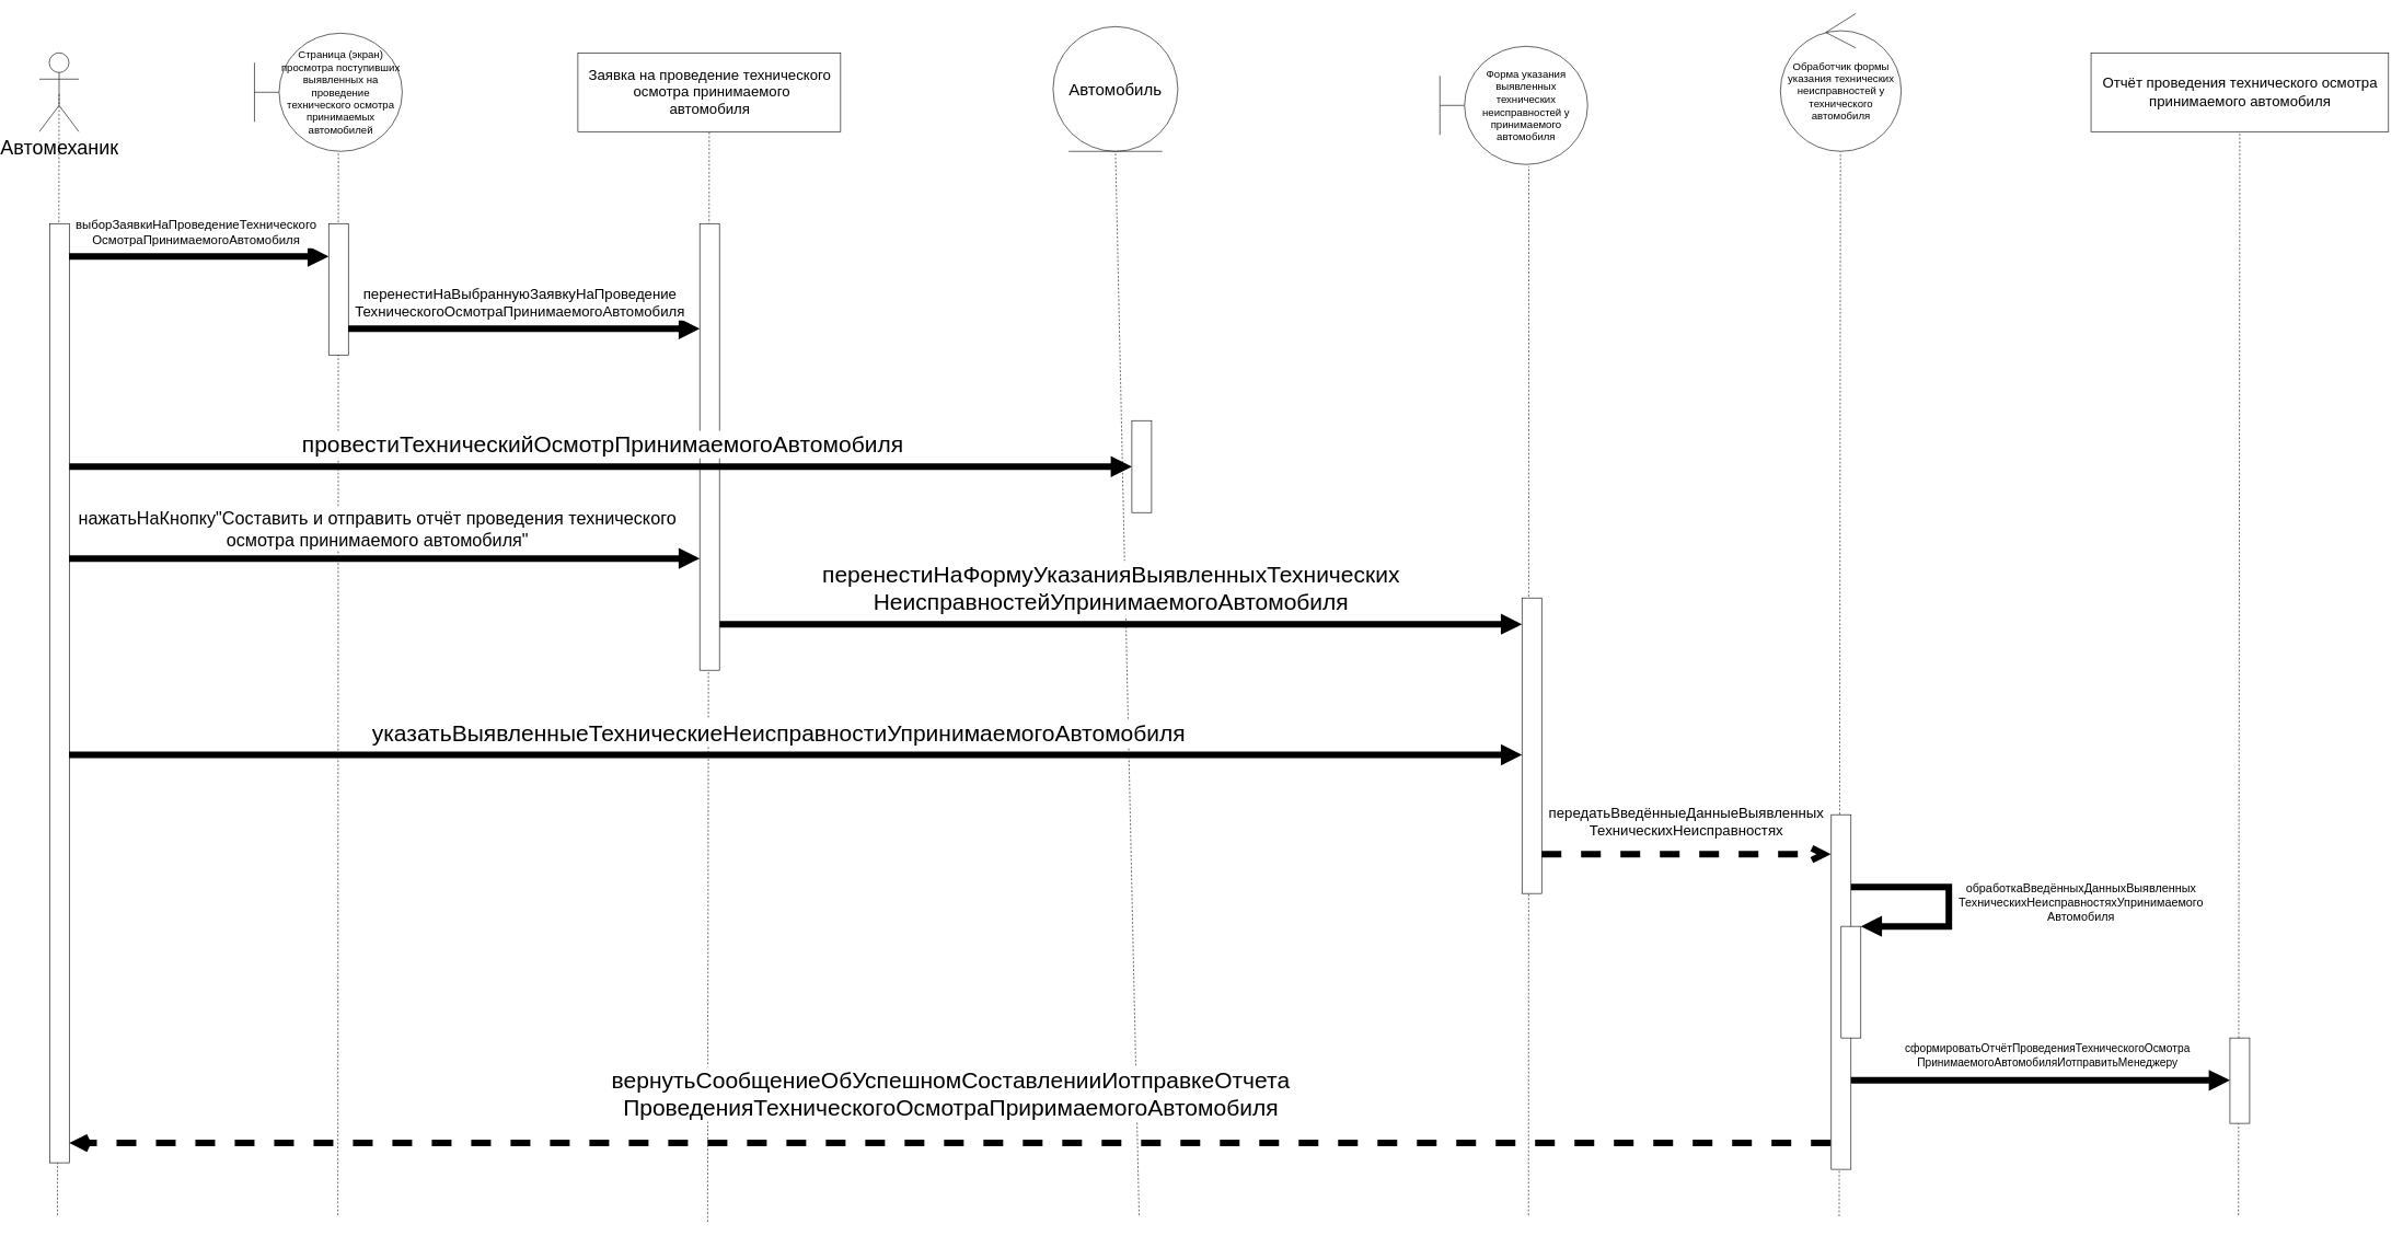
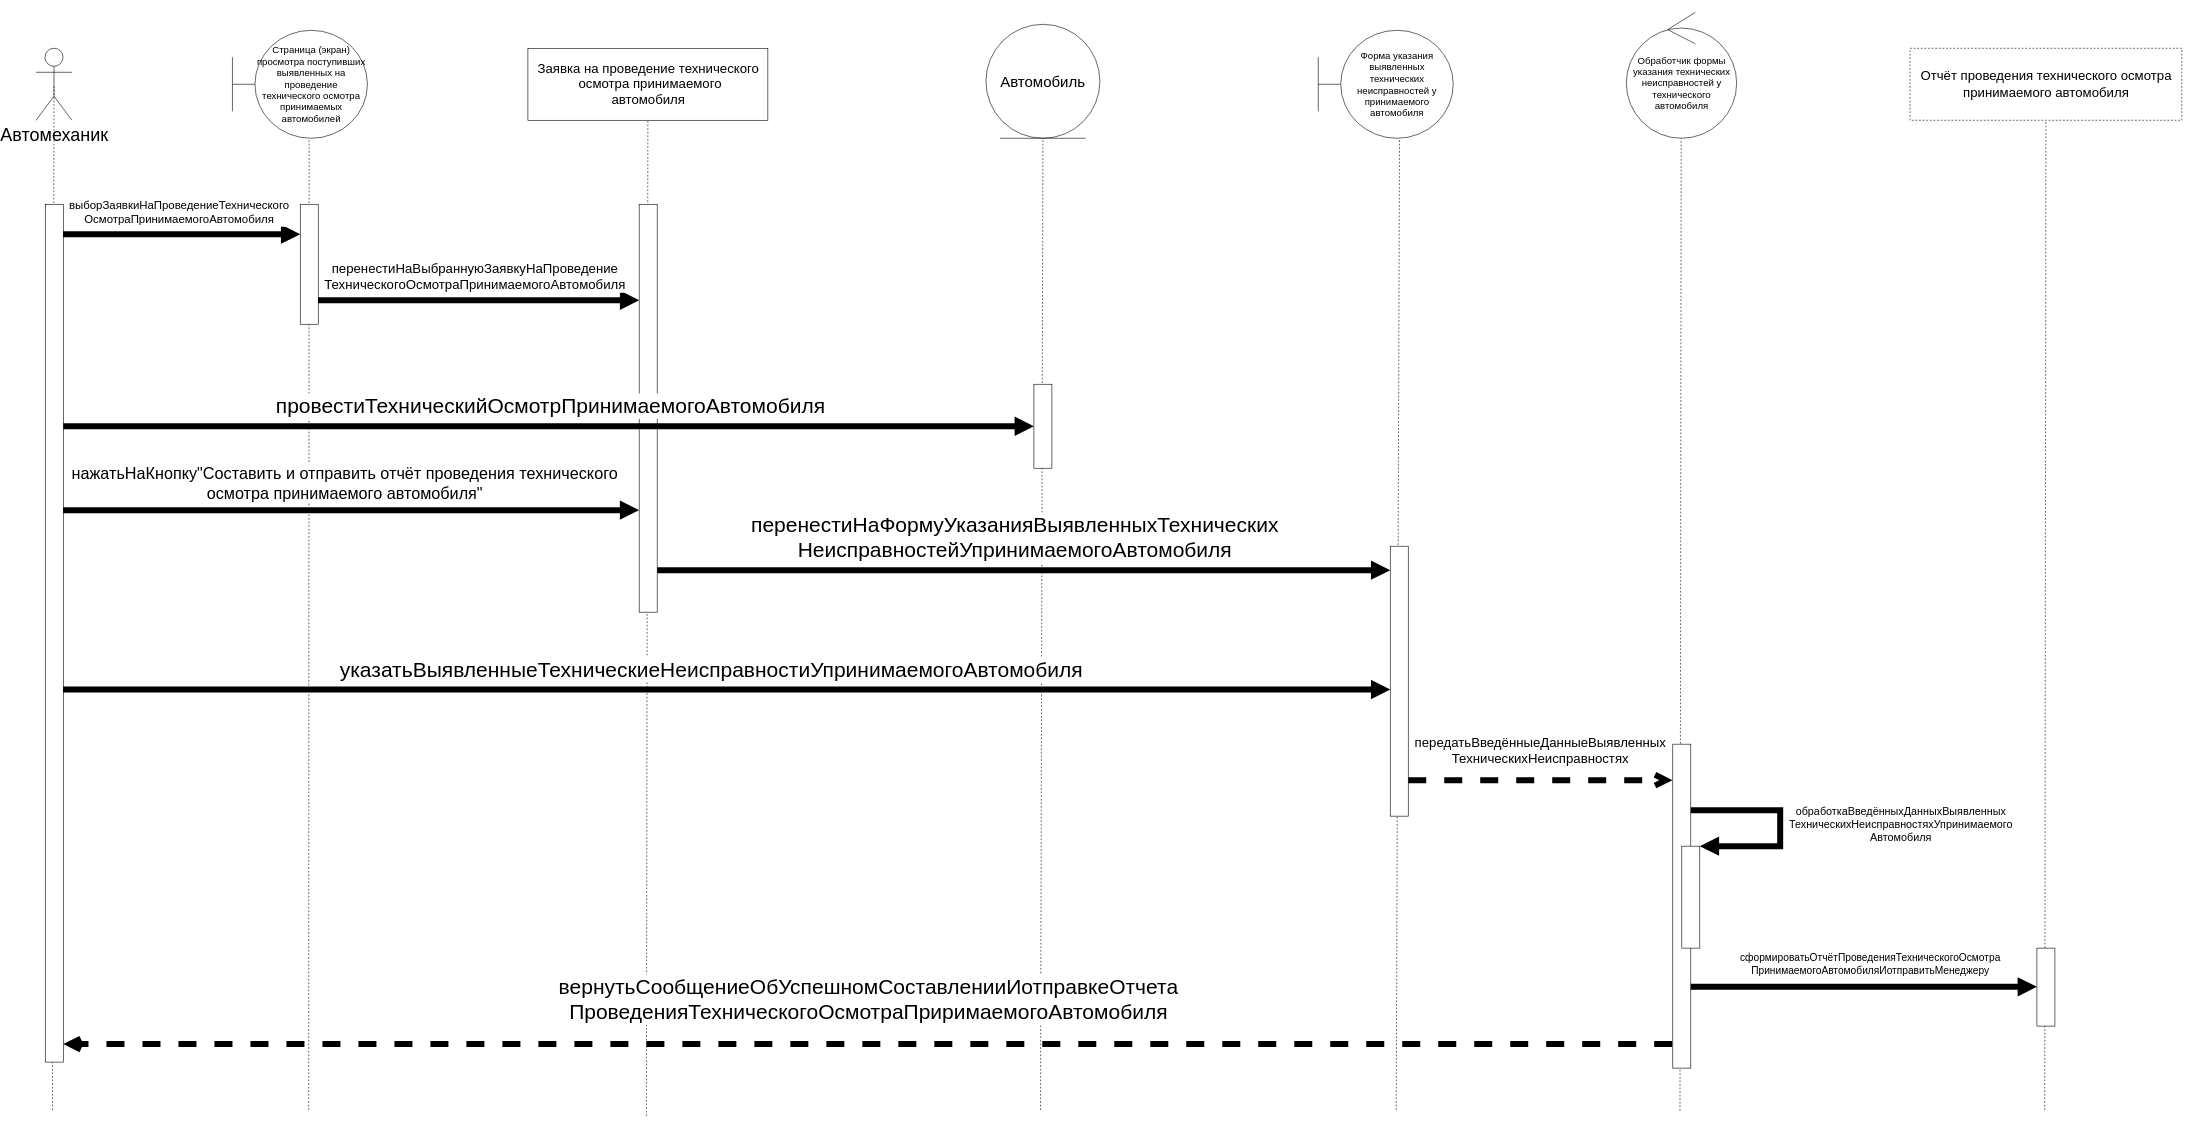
  <mxCell id="0" />
  <mxCell id="1" parent="0" />
  <mxCell id="2" value="&lt;font style=&quot;font-size: 30px&quot;&gt;Автомеханик&lt;/font&gt;" style="shape=umlActor;verticalLabelPosition=bottom;labelBackgroundColor=#ffffff;verticalAlign=top;html=1;" vertex="1" parent="1"><mxGeometry x="20.5" y="80" width="60" height="120" as="geometry" /></mxCell>
  <mxCell id="3" value="&lt;font style=&quot;font-size: 16px&quot;&gt;Страница (экран) просмотра поступивших выявленных на проведение технического осмотра принимаемых автомобилей&lt;/font&gt;" style="shape=umlBoundary;whiteSpace=wrap;html=1;" vertex="1" parent="1"><mxGeometry x="348" width="225" height="180" as="geometry" y="50" /></mxCell>
  <mxCell id="4" value="&lt;font style=&quot;font-size: 22px&quot;&gt;Заявка на проведение технического&lt;br&gt;&amp;nbsp;осмотра принимаемого &lt;br&gt;автомобиля&lt;/font&gt;" style="html=1;" vertex="1" parent="1"><mxGeometry x="840.5" y="80" width="400" height="120" as="geometry" /></mxCell>
  <mxCell id="5" value="&lt;font style=&quot;font-size: 16px&quot;&gt;Обработчик формы указания технических неисправностей у технического автомобиля&lt;/font&gt;" style="ellipse;shape=umlControl;whiteSpace=wrap;html=1;" vertex="1" parent="1"><mxGeometry x="2671.5" y="20" width="184" height="210" as="geometry" /></mxCell>
- <mxCell id="6" value="&lt;span style=&quot;font-size: 16px&quot;&gt;Форма указания выявленных технических неисправностей у принимаемого автомобиля&lt;/span&gt;" style="shape=umlBoundary;whiteSpace=wrap;html=1;" vertex="1" parent="1"><mxGeometry x="2153" y="70" width="225" height="180" as="geometry" /></mxCell>
- <mxCell id="7" value="&lt;span style=&quot;font-size: 22px&quot;&gt;Отчёт проведения технического осмотра &lt;br&gt;принимаемого автомобиля&lt;/span&gt;" style="html=1;" vertex="1" parent="1"><mxGeometry x="3144.5" y="80" width="453" height="120" as="geometry" /></mxCell>
- <mxCell id="8" value="&lt;font style=&quot;font-size: 25px&quot;&gt;Автомобиль&lt;/font&gt;" style="ellipse;shape=umlEntity;whiteSpace=wrap;html=1;" vertex="1" parent="1"><mxGeometry x="1564" y="40" width="190" height="190" as="geometry" /></mxCell>
+ <mxCell id="6" value="&lt;span style=&quot;font-size: 16px&quot;&gt;Форма указания выявленных технических неисправностей у принимаемого автомобиля&lt;/span&gt;" style="shape=umlBoundary;whiteSpace=wrap;html=1;" vertex="1" parent="1"><mxGeometry x="2158" width="225" height="180" as="geometry" y="50" /></mxCell>
+ <mxCell id="7" value="&lt;span style=&quot;font-size: 22px&quot;&gt;Отчёт проведения технического осмотра &lt;br&gt;принимаемого автомобиля&lt;/span&gt;" style="html=1;dashed=1;" vertex="1" parent="1"><mxGeometry x="3144.5" y="80" width="453" height="120" as="geometry" /></mxCell>
+ <mxCell id="8" value="&lt;font style=&quot;font-size: 25px&quot;&gt;Автомобиль&lt;/font&gt;" style="ellipse;shape=umlEntity;whiteSpace=wrap;html=1;" vertex="1" parent="1"><mxGeometry x="1604" y="40" width="190" height="190" as="geometry" /></mxCell>
  <mxCell id="9" value="" style="endArrow=none;dashed=1;html=1;entryX=0.5;entryY=0.5;entryDx=0;entryDy=0;entryPerimeter=0;" edge="1" parent="1" target="2"><mxGeometry width="50" height="50" relative="1" as="geometry"><mxPoint x="48" y="1850" as="sourcePoint" /><mxPoint x="18" y="480" as="targetPoint" /></mxGeometry></mxCell>
  <mxCell id="10" value="" style="endArrow=none;dashed=1;html=1;entryX=0.568;entryY=1.002;entryDx=0;entryDy=0;entryPerimeter=0;" edge="1" parent="1" target="3"><mxGeometry width="50" height="50" relative="1" as="geometry"><mxPoint x="475" y="1850" as="sourcePoint" /><mxPoint x="508" y="350" as="targetPoint" /></mxGeometry></mxCell>
  <mxCell id="11" value="" style="endArrow=none;dashed=1;html=1;entryX=0.5;entryY=1;entryDx=0;entryDy=0;" edge="1" parent="1" target="4"><mxGeometry width="50" height="50" relative="1" as="geometry"><mxPoint x="1038" y="1860" as="sourcePoint" /><mxPoint x="1028" y="290" as="targetPoint" /></mxGeometry></mxCell>
  <mxCell id="12" value="" style="endArrow=none;dashed=1;html=1;entryX=0.5;entryY=1;entryDx=0;entryDy=0;" edge="1" parent="1" target="8"><mxGeometry width="50" height="50" relative="1" as="geometry"><mxPoint x="1695" y="1850" as="sourcePoint" /><mxPoint x="1638" y="410" as="targetPoint" /></mxGeometry></mxCell>
  <mxCell id="13" value="" style="endArrow=none;dashed=1;html=1;entryX=0.602;entryY=1.015;entryDx=0;entryDy=0;entryPerimeter=0;" edge="1" parent="1" target="6"><mxGeometry width="50" height="50" relative="1" as="geometry"><mxPoint x="2288" y="1850" as="sourcePoint" /><mxPoint x="2288" y="330" as="targetPoint" /></mxGeometry></mxCell>
  <mxCell id="14" value="" style="endArrow=none;dashed=1;html=1;entryX=0.497;entryY=1.002;entryDx=0;entryDy=0;entryPerimeter=0;" edge="1" parent="1" target="5"><mxGeometry width="50" height="50" relative="1" as="geometry"><mxPoint x="2761" y="1851.429" as="sourcePoint" /><mxPoint x="2718" y="340" as="targetPoint" /></mxGeometry></mxCell>
  <mxCell id="15" value="" style="endArrow=none;dashed=1;html=1;entryX=0.5;entryY=1;entryDx=0;entryDy=0;" edge="1" parent="1" target="7"><mxGeometry width="50" height="50" relative="1" as="geometry"><mxPoint x="3369" y="1850" as="sourcePoint" /><mxPoint x="3368" y="320" as="targetPoint" /></mxGeometry></mxCell>
  <mxCell id="16" value="" style="html=1;points=[];perimeter=orthogonalPerimeter;" vertex="1" parent="1"><mxGeometry x="36" y="340" width="30" height="1430" as="geometry" /></mxCell>
  <mxCell id="17" value="" style="html=1;points=[];perimeter=orthogonalPerimeter;" vertex="1" parent="1"><mxGeometry x="461" y="340" width="30" height="200" as="geometry" /></mxCell>
  <mxCell id="18" value="" style="html=1;points=[];perimeter=orthogonalPerimeter;" vertex="1" parent="1"><mxGeometry x="1026" y="340" width="30" height="680" as="geometry" /></mxCell>
  <mxCell id="19" value="" style="html=1;points=[];perimeter=orthogonalPerimeter;" vertex="1" parent="1"><mxGeometry x="1684" y="640" width="30" height="140" as="geometry" /></mxCell>
  <mxCell id="20" value="" style="html=1;points=[];perimeter=orthogonalPerimeter;" vertex="1" parent="1"><mxGeometry x="2278" y="910" width="30" height="450" as="geometry" /></mxCell>
  <mxCell id="21" value="" style="html=1;points=[];perimeter=orthogonalPerimeter;" vertex="1" parent="1"><mxGeometry x="2749" y="1240" width="30" height="540" as="geometry" /></mxCell>
  <mxCell id="22" value="" style="html=1;points=[];perimeter=orthogonalPerimeter;" vertex="1" parent="1"><mxGeometry x="3356" y="1580" width="30" height="130" as="geometry" /></mxCell>
  <mxCell id="23" value="&lt;font style=&quot;font-size: 19px&quot;&gt;выборЗаявкиНаПроведениеТехнического&lt;br&gt;ОсмотраПринимаемогоАвтомобиля&lt;/font&gt;" style="html=1;verticalAlign=bottom;endArrow=block;exitX=0.988;exitY=0.235;exitDx=0;exitDy=0;exitPerimeter=0;strokeWidth=10;" edge="1" parent="1"><mxGeometry x="-0.024" y="11" width="80" relative="1" as="geometry"><mxPoint x="65.64" y="389.9" as="sourcePoint" /><mxPoint x="461" y="389.9" as="targetPoint" /><mxPoint y="1" as="offset" /></mxGeometry></mxCell>
  <mxCell id="24" value="&lt;span style=&quot;font-size: 22px&quot;&gt;перенестиНаВыбраннуюЗаявкуНаПроведение&lt;br&gt;ТехническогоОсмотраПринимаемогоАвтомобиля&lt;/span&gt;" style="html=1;verticalAlign=bottom;endArrow=block;exitX=0.988;exitY=0.235;exitDx=0;exitDy=0;exitPerimeter=0;strokeWidth=10;" edge="1" parent="1" target="18"><mxGeometry x="-0.024" y="11" width="80" relative="1" as="geometry"><mxPoint x="490.64" y="500" as="sourcePoint" /><mxPoint x="886" y="500" as="targetPoint" /><mxPoint y="1" as="offset" /></mxGeometry></mxCell>
  <mxCell id="25" value="&lt;font style=&quot;font-size: 35px&quot;&gt;провестиТехническийОсмотрПринимаемогоАвтомобиля&lt;/font&gt;" style="html=1;verticalAlign=bottom;endArrow=block;strokeWidth=10;" edge="1" parent="1"><mxGeometry x="0.004" y="10" width="80" relative="1" as="geometry"><mxPoint x="66" y="710" as="sourcePoint" /><mxPoint x="1684" y="710" as="targetPoint" /><mxPoint as="offset" /></mxGeometry></mxCell>
  <mxCell id="26" value="&lt;span style=&quot;font-size: 27px&quot;&gt;нажатьНаКнопку&quot;Составить и отправить отчёт проведения технического &lt;br&gt;осмотра принимаемого автомобиля&quot;&lt;/span&gt;" style="html=1;verticalAlign=bottom;endArrow=block;exitX=0.988;exitY=0.235;exitDx=0;exitDy=0;exitPerimeter=0;strokeWidth=10;" edge="1" parent="1" target="18"><mxGeometry x="-0.024" y="11" width="80" relative="1" as="geometry"><mxPoint x="65.64" y="849.9" as="sourcePoint" /><mxPoint x="461" y="849.9" as="targetPoint" /><mxPoint y="1" as="offset" /></mxGeometry></mxCell>
  <mxCell id="27" value="&lt;font style=&quot;font-size: 35px&quot;&gt;перенестиНаФормуУказанияВыявленныхТехнических&lt;br&gt;НеисправностейУпринимаемогоАвтомобиля&lt;/font&gt;" style="html=1;verticalAlign=bottom;endArrow=block;exitX=0.988;exitY=0.235;exitDx=0;exitDy=0;exitPerimeter=0;strokeWidth=10;" edge="1" parent="1" target="20"><mxGeometry x="-0.024" y="11" width="80" relative="1" as="geometry"><mxPoint x="1056.14" y="950" as="sourcePoint" /><mxPoint x="1591.5" y="950" as="targetPoint" /><mxPoint y="1" as="offset" /></mxGeometry></mxCell>
  <mxCell id="28" value="&lt;font style=&quot;font-size: 35px&quot;&gt;указатьВыявленныеТехническиеНеисправностиУпринимаемогоАвтомобиля&lt;/font&gt;" style="html=1;verticalAlign=bottom;endArrow=block;exitX=0.988;exitY=0.235;exitDx=0;exitDy=0;exitPerimeter=0;strokeWidth=10;" edge="1" parent="1" target="20"><mxGeometry x="-0.024" y="11" width="80" relative="1" as="geometry"><mxPoint x="65.64" y="1148.9" as="sourcePoint" /><mxPoint x="1026" y="1148.9" as="targetPoint" /><mxPoint y="1" as="offset" /></mxGeometry></mxCell>
  <mxCell id="29" value="&lt;font style=&quot;font-size: 22px&quot;&gt;передатьВведённыеДанныеВыявленных&lt;br&gt;ТехническихНеисправностях&lt;/font&gt;" style="html=1;verticalAlign=bottom;endArrow=open;dashed=1;endSize=8;strokeWidth=10;" edge="1" parent="1"><mxGeometry x="-0.001" y="20" relative="1" as="geometry"><mxPoint x="2308" y="1300" as="sourcePoint" /><mxPoint x="2748.5" y="1300" as="targetPoint" /><mxPoint as="offset" /></mxGeometry></mxCell>
  <mxCell id="30" value="" style="html=1;points=[];perimeter=orthogonalPerimeter;" vertex="1" parent="1"><mxGeometry x="2764" y="1410" width="30" height="170" as="geometry" /></mxCell>
  <mxCell id="31" value="&lt;font style=&quot;font-size: 18px&quot;&gt;обработкаВведённыхДанныхВыявленных&lt;br&gt;ТехническихНеисправностяхУпринимаемого&lt;br&gt;Автомобиля&lt;/font&gt;" style="edgeStyle=orthogonalEdgeStyle;html=1;align=center;spacingLeft=2;endArrow=block;rounded=0;entryX=1;entryY=0;strokeWidth=10;" edge="1" target="30" parent="1"><mxGeometry x="0.016" y="200" relative="1" as="geometry"><mxPoint x="2779" y="1350" as="sourcePoint" /><Array as="points"><mxPoint x="2928" y="1350" /><mxPoint x="2928" y="1410" /></Array><mxPoint as="offset" /></mxGeometry></mxCell>
  <mxCell id="32" value="&lt;font style=&quot;font-size: 17px&quot;&gt;сформироватьОтчётПроведенияТехническогоОсмотра&lt;br&gt;ПринимаемогоАвтомобиляИотправитьМенеджеру&lt;/font&gt;" style="html=1;verticalAlign=bottom;endArrow=block;strokeWidth=10;" edge="1" parent="1"><mxGeometry x="0.036" y="15" width="80" relative="1" as="geometry"><mxPoint x="2779" y="1644.5" as="sourcePoint" /><mxPoint x="3356" y="1644.5" as="targetPoint" /><mxPoint as="offset" /></mxGeometry></mxCell>
  <mxCell id="33" value="&lt;font style=&quot;font-size: 35px&quot;&gt;вернутьСообщениеОбУспешномСоставленииИотправкеОтчета&lt;br&gt;ПроведенияТехническогоОсмотраПриримаемогоАвтомобиля&lt;/font&gt;" style="html=1;verticalAlign=bottom;endArrow=open;dashed=1;endSize=8;strokeWidth=10;" edge="1" parent="1" target="16"><mxGeometry x="-0.001" y="-30" relative="1" as="geometry"><mxPoint x="2748" y="1740" as="sourcePoint" /><mxPoint x="1938" y="1770" as="targetPoint" /><mxPoint as="offset" /></mxGeometry></mxCell>
